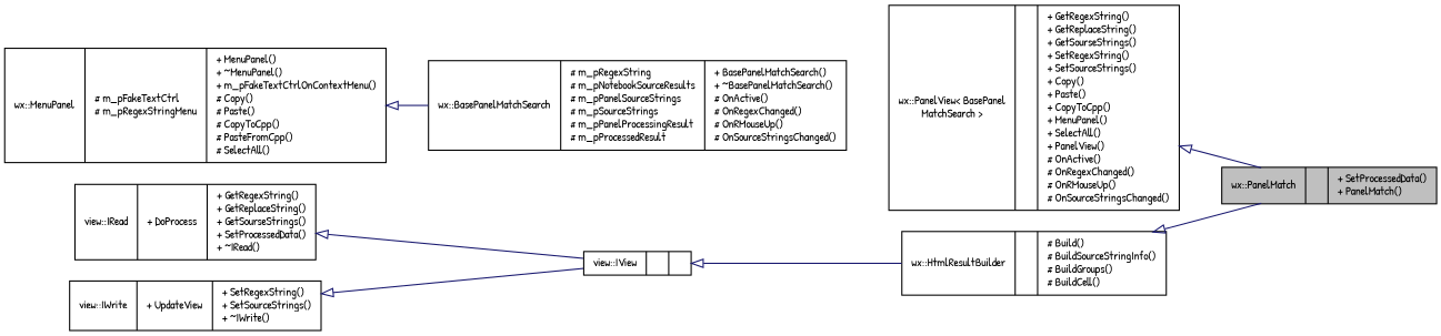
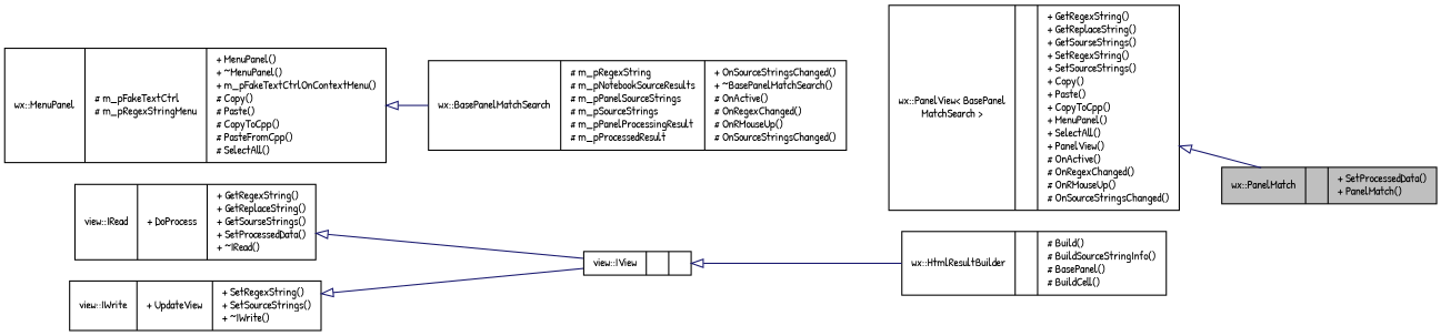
  digraph {
    fontname="Patrick Hand"
    rankdir=LR
    node [color=black fillcolor=white fontname="Patrick Hand" fontsize=10 shape=record style=filled]
    edge [arrowtail=onormal color=midnightblue dir=back fontname="Patrick Hand" fontsize=10 labelfontname=Verdana labelfontsize=10 style=solid]
    n1 [fillcolor=grey75 fontcolor=black height=0.2 label="{wx::PanelMatch\n||+ SetProcessedData()\l+ PanelMatch()\l}" width=0.4]
    n2 [height=0.2 label="{wx::PanelView\< BasePanel\lMatchSearch \>\n||+ GetRegexString()\l+ GetReplaceString()\l+ GetSourseStrings()\l+ SetRegexString()\l+ SetSourceStrings()\l+ Copy()\l+ Paste()\l+ CopyToCpp()\l+ MenuPanel()\l+ SelectAll()\l+ PanelView()\l# OnActive()\l# OnRegexChanged()\l# OnRMouseUp()\l# OnSourceStringsChanged()\l}" width=0.4]
    n3 [height=0.2 label="{view::IView\n||}" width=0.4]
-   n4 [height=0.2 label="{wx::HtmlResultBuilder\n||# Build()\l# BuildSourceStringInfo()\l# BuildGroups()\l# BuildCell()\l}" width=0.4]
+   n4 [height=0.2 label="{wx::HtmlResultBuilder\n||# Build()\l# BuildSourceStringInfo()\l# BasePanel()\l# BuildCell()\l}" width=0.4]
    n5 [height=0.2 label="{view::IRead\n|+ DoProcess\l|+ GetRegexString()\l+ GetReplaceString()\l+ GetSourseStrings()\l+ SetProcessedData()\l+ ~IRead()\l}" width=0.4]
    n6 [height=0.2 label="{view::IWrite\n|+ UpdateView\l|+ SetRegexString()\l+ SetSourceStrings()\l+ ~IWrite()\l}" width=0.4]
-   n7 [height=0.2 label="{wx::BasePanelMatchSearch\n|# m_pRegexString\l# m_pNotebookSourceResults\l# m_pPanelSourceStrings\l# m_pSourceStrings\l# m_pPanelProcessingResult\l# m_pProcessedResult\l|+ BasePanelMatchSearch()\l+ ~BasePanelMatchSearch()\l# OnActive()\l# OnRegexChanged()\l# OnRMouseUp()\l# OnSourceStringsChanged()\l}" width=0.4]
+   n7 [height=0.2 label="{wx::BasePanelMatchSearch\n|# m_pRegexString\l# m_pNotebookSourceResults\l# m_pPanelSourceStrings\l# m_pSourceStrings\l# m_pPanelProcessingResult\l# m_pProcessedResult\l|+ OnSourceStringsChanged()\l+ ~BasePanelMatchSearch()\l# OnActive()\l# OnRegexChanged()\l# OnRMouseUp()\l# OnSourceStringsChanged()\l}" width=0.4]
    n8 [height=0.2 label="{wx::MenuPanel\n|# m_pFakeTextCtrl\l# m_pRegexStringMenu\l|+ MenuPanel()\l+ ~MenuPanel()\l+ m_pFakeTextCtrlOnContextMenu()\l# Copy()\l# Paste()\l# CopyToCpp()\l# PasteFromCpp()\l# SelectAll()\l}" width=0.4]
    n2 -> n1
    n3 -> n4
-   n4 -> n1
    n5 -> n3
    n6 -> n3
    n8 -> n7
  }
